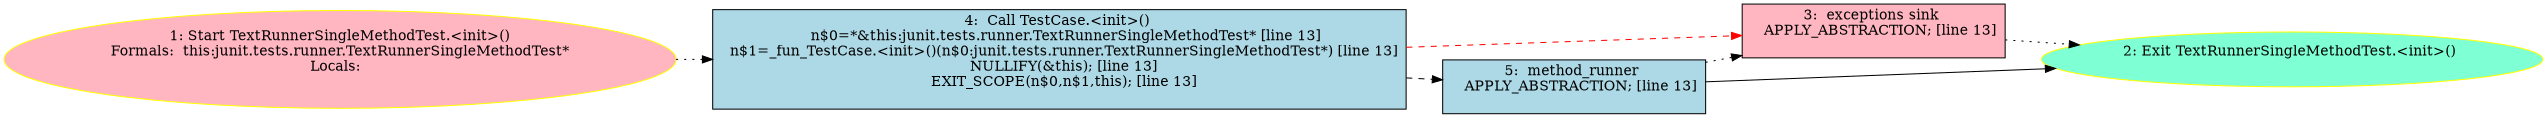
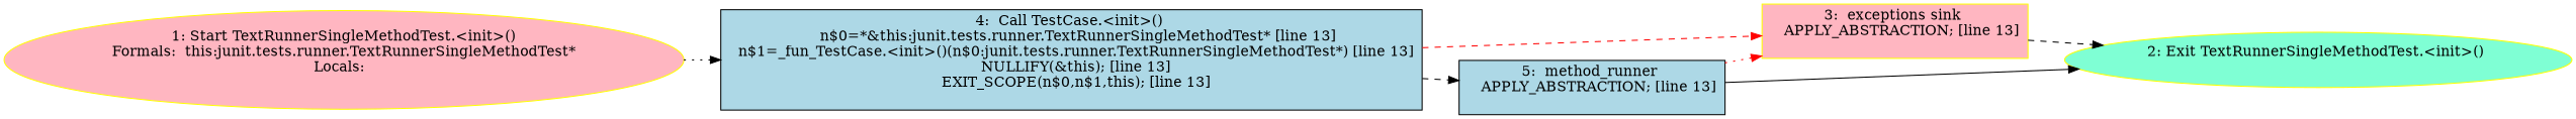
  digraph {
    rankdir=LR
    node [fillcolor=lightpink style=filled shape=box]
    edge [style=dashed]
    n1 [color=yellow label="1: Start TextRunnerSingleMethodTest.<init>()\nFormals:  this:junit.tests.runner.TextRunnerSingleMethodTest*\nLocals:  \n  " shape=""]
    n2 [fillcolor=lightblue label="4:  Call TestCase.<init>() \n   n$0=*&this:junit.tests.runner.TextRunnerSingleMethodTest* [line 13]\n  n$1=_fun_TestCase.<init>()(n$0:junit.tests.runner.TextRunnerSingleMethodTest*) [line 13]\n  NULLIFY(&this); [line 13]\n  EXIT_SCOPE(n$0,n$1,this); [line 13]\n "]
-   n3 [label="3:  exceptions sink \n   APPLY_ABSTRACTION; [line 13]\n "]
+   n3 [label="3:  exceptions sink \n   APPLY_ABSTRACTION; [line 13]\n " color=yellow]
    n4 [fillcolor=lightblue label="5:  method_runner \n   APPLY_ABSTRACTION; [line 13]\n "]
    n5 [color=yellow fillcolor=aquamarine label="2: Exit TextRunnerSingleMethodTest.<init>() \n  " shape=""]
    n1 -> n2 [style=dotted]
    n2 -> n3 [color=red]
    n2 -> n4
-   n3 -> n5 [style=dotted]
-   n4 -> n3 [color=black style=dotted]
+   n3 -> n5
+   n4 -> n3 [color=red style=dotted]
    n4 -> n5 [style=solid]
  }
